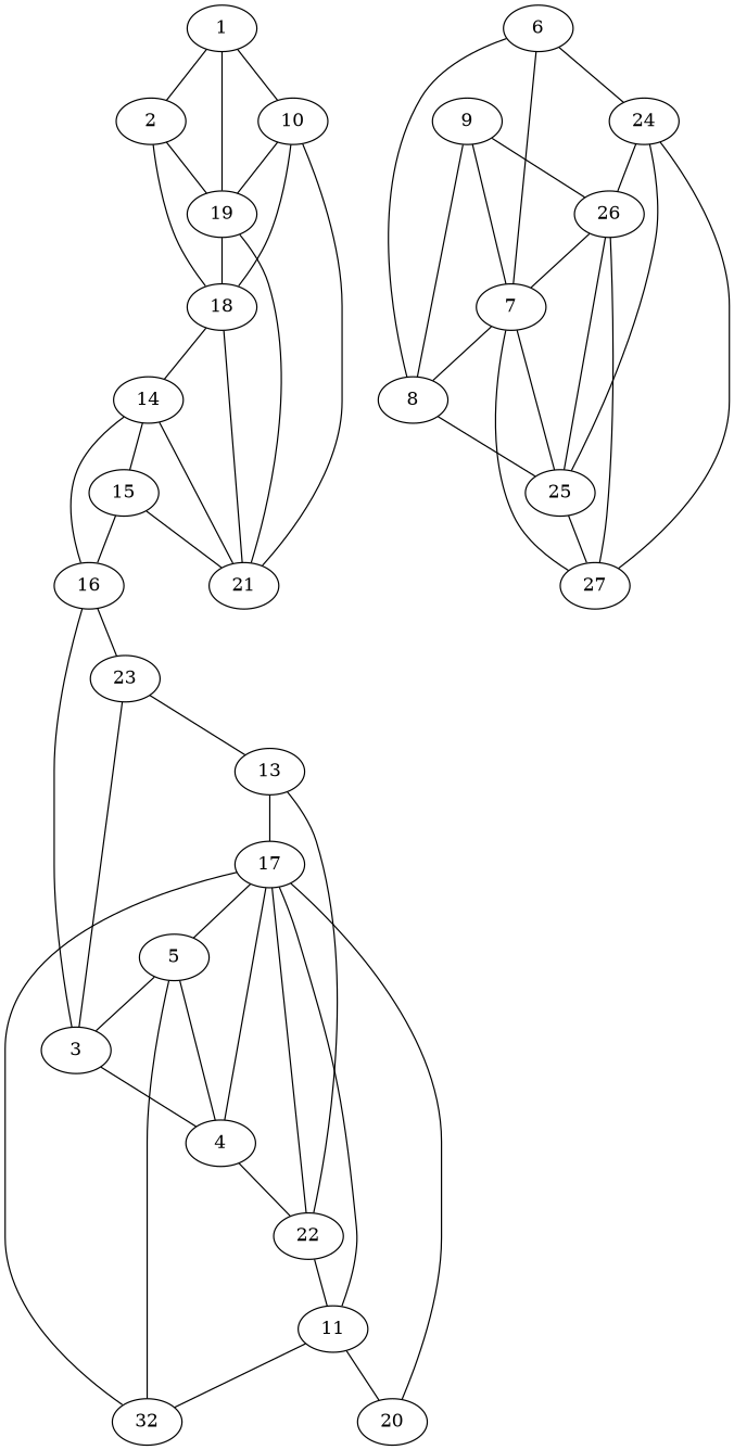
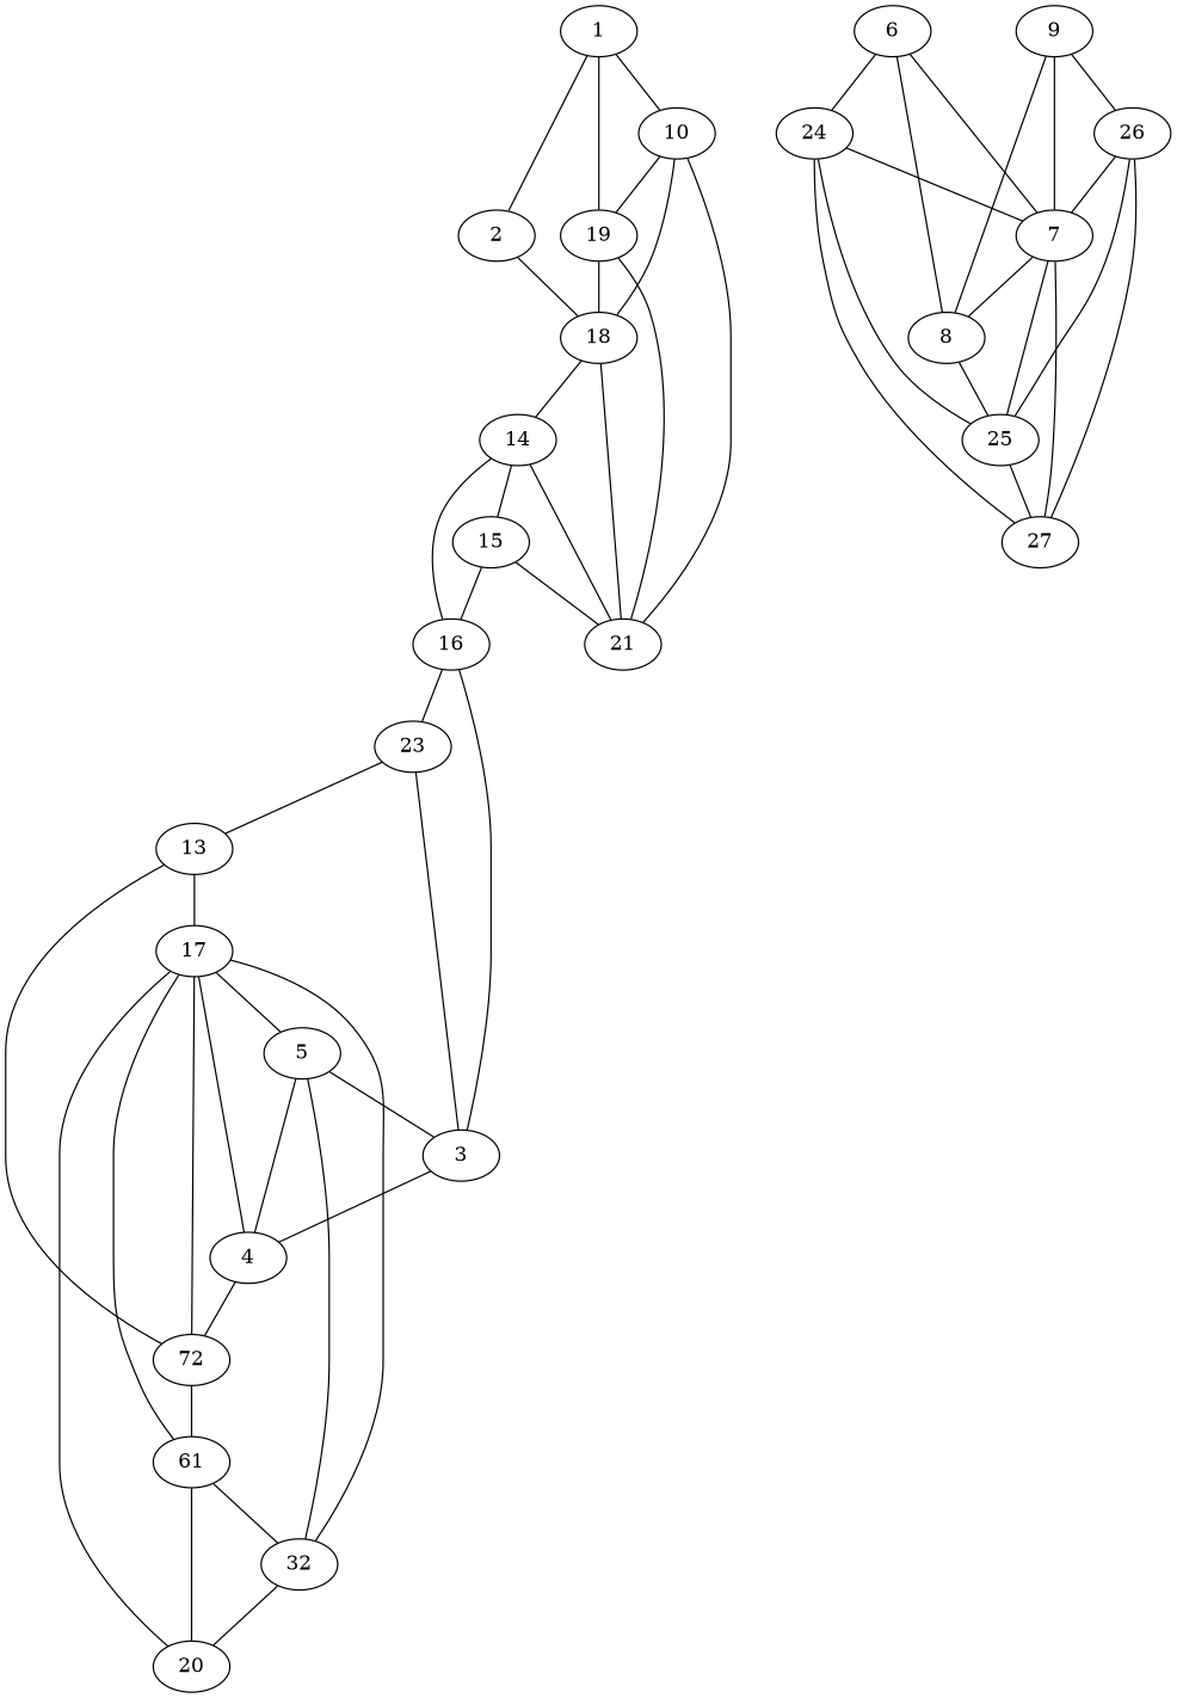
  graph {
    node [aaLength=5 sequence=vanDerWaals type=1]
    edge [distance0=7.0 frequency=1 type0=3]
    1 [sequence=NIEDV type=0]
    2 [aaLength=6 sequence=DVVFAE type=0]
    10 [aaLength=4 sequence=IEII]
    19 [aaLength=4 sequence=GEIV]
    18 [aaLength=7 sequence=DGIAIKP]
    21 [aaLength=3 sequence=KMV]
    14 [aaLength=6 sequence=GTIGKI]
    15 [aaLength=6 sequence=AFSIES]
    3 [aaLength=6 sequence=DTVELK type=0]
    4 [aaLength=9 sequence=DLPLLEEKA type=0]
    16 [sequence=ELFVH]
    23 [aaLength=3 sequence=FKR]
    5 [sequence=NMDEI type=0]
    17 [sequence=TPVVI]
-   22 [sequence=TVIEF]
+   22 [sequence=TVIEF label=72]
    13 [aaLength=2 sequence=RV]
    n17 [aaLength=4 label=32 sequence=ELIK]
    20 [aaLength=2 sequence=SV]
-   11 [aaLength=6 sequence=PVIRIK]
+   11 [aaLength=6 sequence=PVIRIK label=61]
    6 [aaLength=11 type=0]
    7 [type=0]
    8 [aaLength=8 type=0]
    24 [aaLength=6]
    25
    27
    9 [aaLength=14 type=0]
    26
    1 -- 2 [distance0=11.3375 type0=1]
    1 -- 10 [distance0=57.74994]
    1 -- 19 [distance0=56.63087 type0=2]
-   2 -- 19 [distance0=48.89716]
    2 -- 18 [distance0=48.89716 distance1=4.0 frequency=2 type0=2 type1=4]
    10 -- 19 [distance0=8.0 distance1=4.0 frequency=2 type0=1 type1=4]
    10 -- 18 [distance0=28.0 type0=2]
    10 -- 21 [distance0=38.0]
    19 -- 18 [distance0=20.0 type0=2]
    19 -- 21 [distance0=30.0]
    18 -- 21 [distance0=10.0 distance1=3.0 frequency=2 type0=1 type1=4]
    18 -- 14 [distance0=17.0 type0=2]
    14 -- 21 [type0=1]
    14 -- 15 [distance0=11.0 distance1=5.0 frequency=2 type0=2 type1=4]
    15 -- 21 [distance0=18.0]
    15 -- 16 [distance0=10.0 distance1=4.0 frequency=2 type0=1 type1=4]
    3 -- 4 [distance0=30.73607 type0=1]
    3 -- 16 [distance0=47.36309 type0=2]
    3 -- 23 [distance0=47.54222 distance1=3.0 frequency=2 type1=4]
    4 -- 5 [distance0=24.22958 type0=1]
    4 -- 17 [distance0=4.0 type0=4]
    4 -- 22 [distance0=55.39882]
    16 -- 14 [distance0=21.0]
    16 -- 23 [distance0=17.0 type0=2]
    23 -- 13 [distance0=9.0 distance1=6.0 frequency=2 type0=1 type1=4]
    5 -- 3 [distance0=49.58137 type0=2]
    5 -- n17 [distance0=56.35972 distance1=1.0 frequency=2 type1=4]
    17 -- 5 [distance0=1.0 type0=4]
    17 -- 22 [distance0=18.0 type0=2]
    17 -- n17 [distance0=12.0 type0=1]
    17 -- 20 [distance0=19.0]
    22 -- 11 [distance0=15.0 type0=2]
    13 -- 17 [distance0=24.0]
    13 -- 22 [distance0=6.0 distance1=4.0 frequency=2 type0=1 type1=4]
+   n17 -- 20 [distance1=3.0 frequency=2 type0=1 type1=4]
    11 -- 17 [distance0=26.0]
    11 -- n17 [distance0=14.0 type0=2]
    11 -- 20 [type0=1]
    6 -- 7 [distance0=34.57232 type0=1]
    6 -- 8 [distance0=36.19454]
    6 -- 24 [distance0=34.66906 distance1=0.0 frequency=2 type0=2 type1=4]
    7 -- 8 [distance0=12.70469 distance1=0.0 frequency=2 type0=1 type1=5]
    7 -- 25 [distance0=26.8738 type0=2]
    8 -- 25 [distance0=32.09178]
-   24 -- 26 [distance0=30.69529 type0=2]
+   24 -- 7 [distance0=30.69529 type0=2]
    24 -- 25 [distance0=10.0 distance1=0.0 frequency=2 type0=1 type1=4]
    24 -- 27 [distance0=32.0]
    25 -- 27 [distance0=22.0 type0=2]
    27 -- 7 [distance0=30.69529]
    9 -- 7 [distance0=38.42939 type0=2]
    9 -- 8 [distance0=28.29959 type0=1]
    9 -- 26 [distance0=39.51099]
    26 -- 7 [distance0=34.85973]
    26 -- 25 [distance0=29.0 type0=2]
    26 -- 27 [type0=1]
  }
